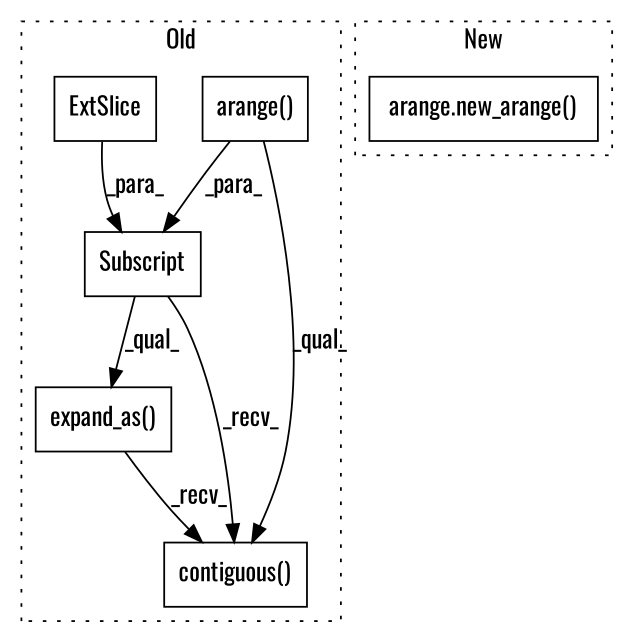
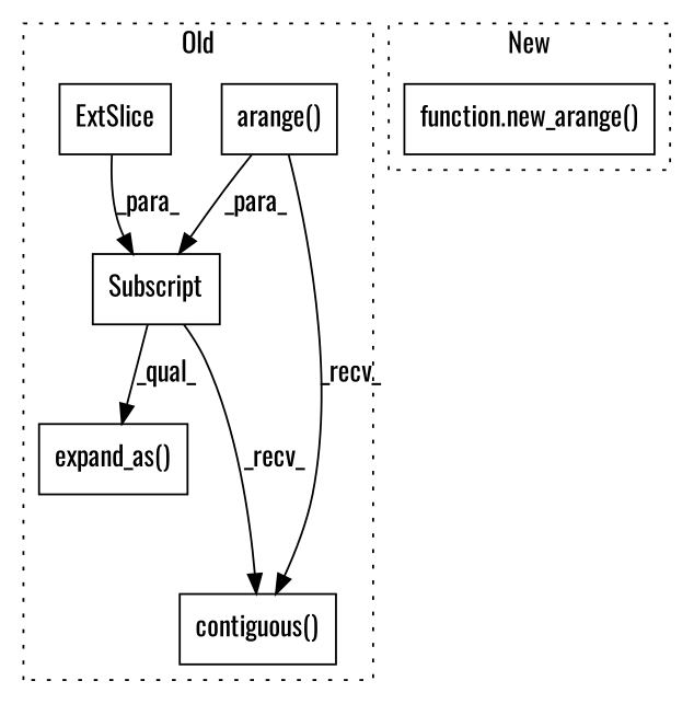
  digraph {
    fontname=Oswald
    node [a=75 fontname=Oswald s=6734 shape=box]
    edge [fontname=Oswald]
    n1 [l="13,26" label="arange()" s="6734,6754"]
    n2 [a=63 l="55,0" label=Subscript s="6734,0"]
    n3 [a=85 l=5 label=ExtSlice]
    n4 [l="75,1" label="expand_as()" s="6734,6818"]
    n5 [l=107 label="contiguous()"]
-   n6 [l="11,1" label="arange.new_arange()" s="6202,6222"]
+   n6 [l="11,1" label="function.new_arange()" s="6202,6222"]
    subgraph cluster_1 {
      label=Old
      style=dotted
      n1
      n2
      n3
      n4
      n5
    }
    subgraph cluster_2 {
      label=New
      style=dotted
      n6
    }
    n1 -> n2 [label=_para_]
-   n1 -> n5 [label=_qual_]
+   n1 -> n5 [label=_recv_]
    n2 -> n4 [label=_qual_]
    n2 -> n5 [label=_recv_]
    n3 -> n2 [label=_para_]
-   n4 -> n5 [label=_recv_]
  }
